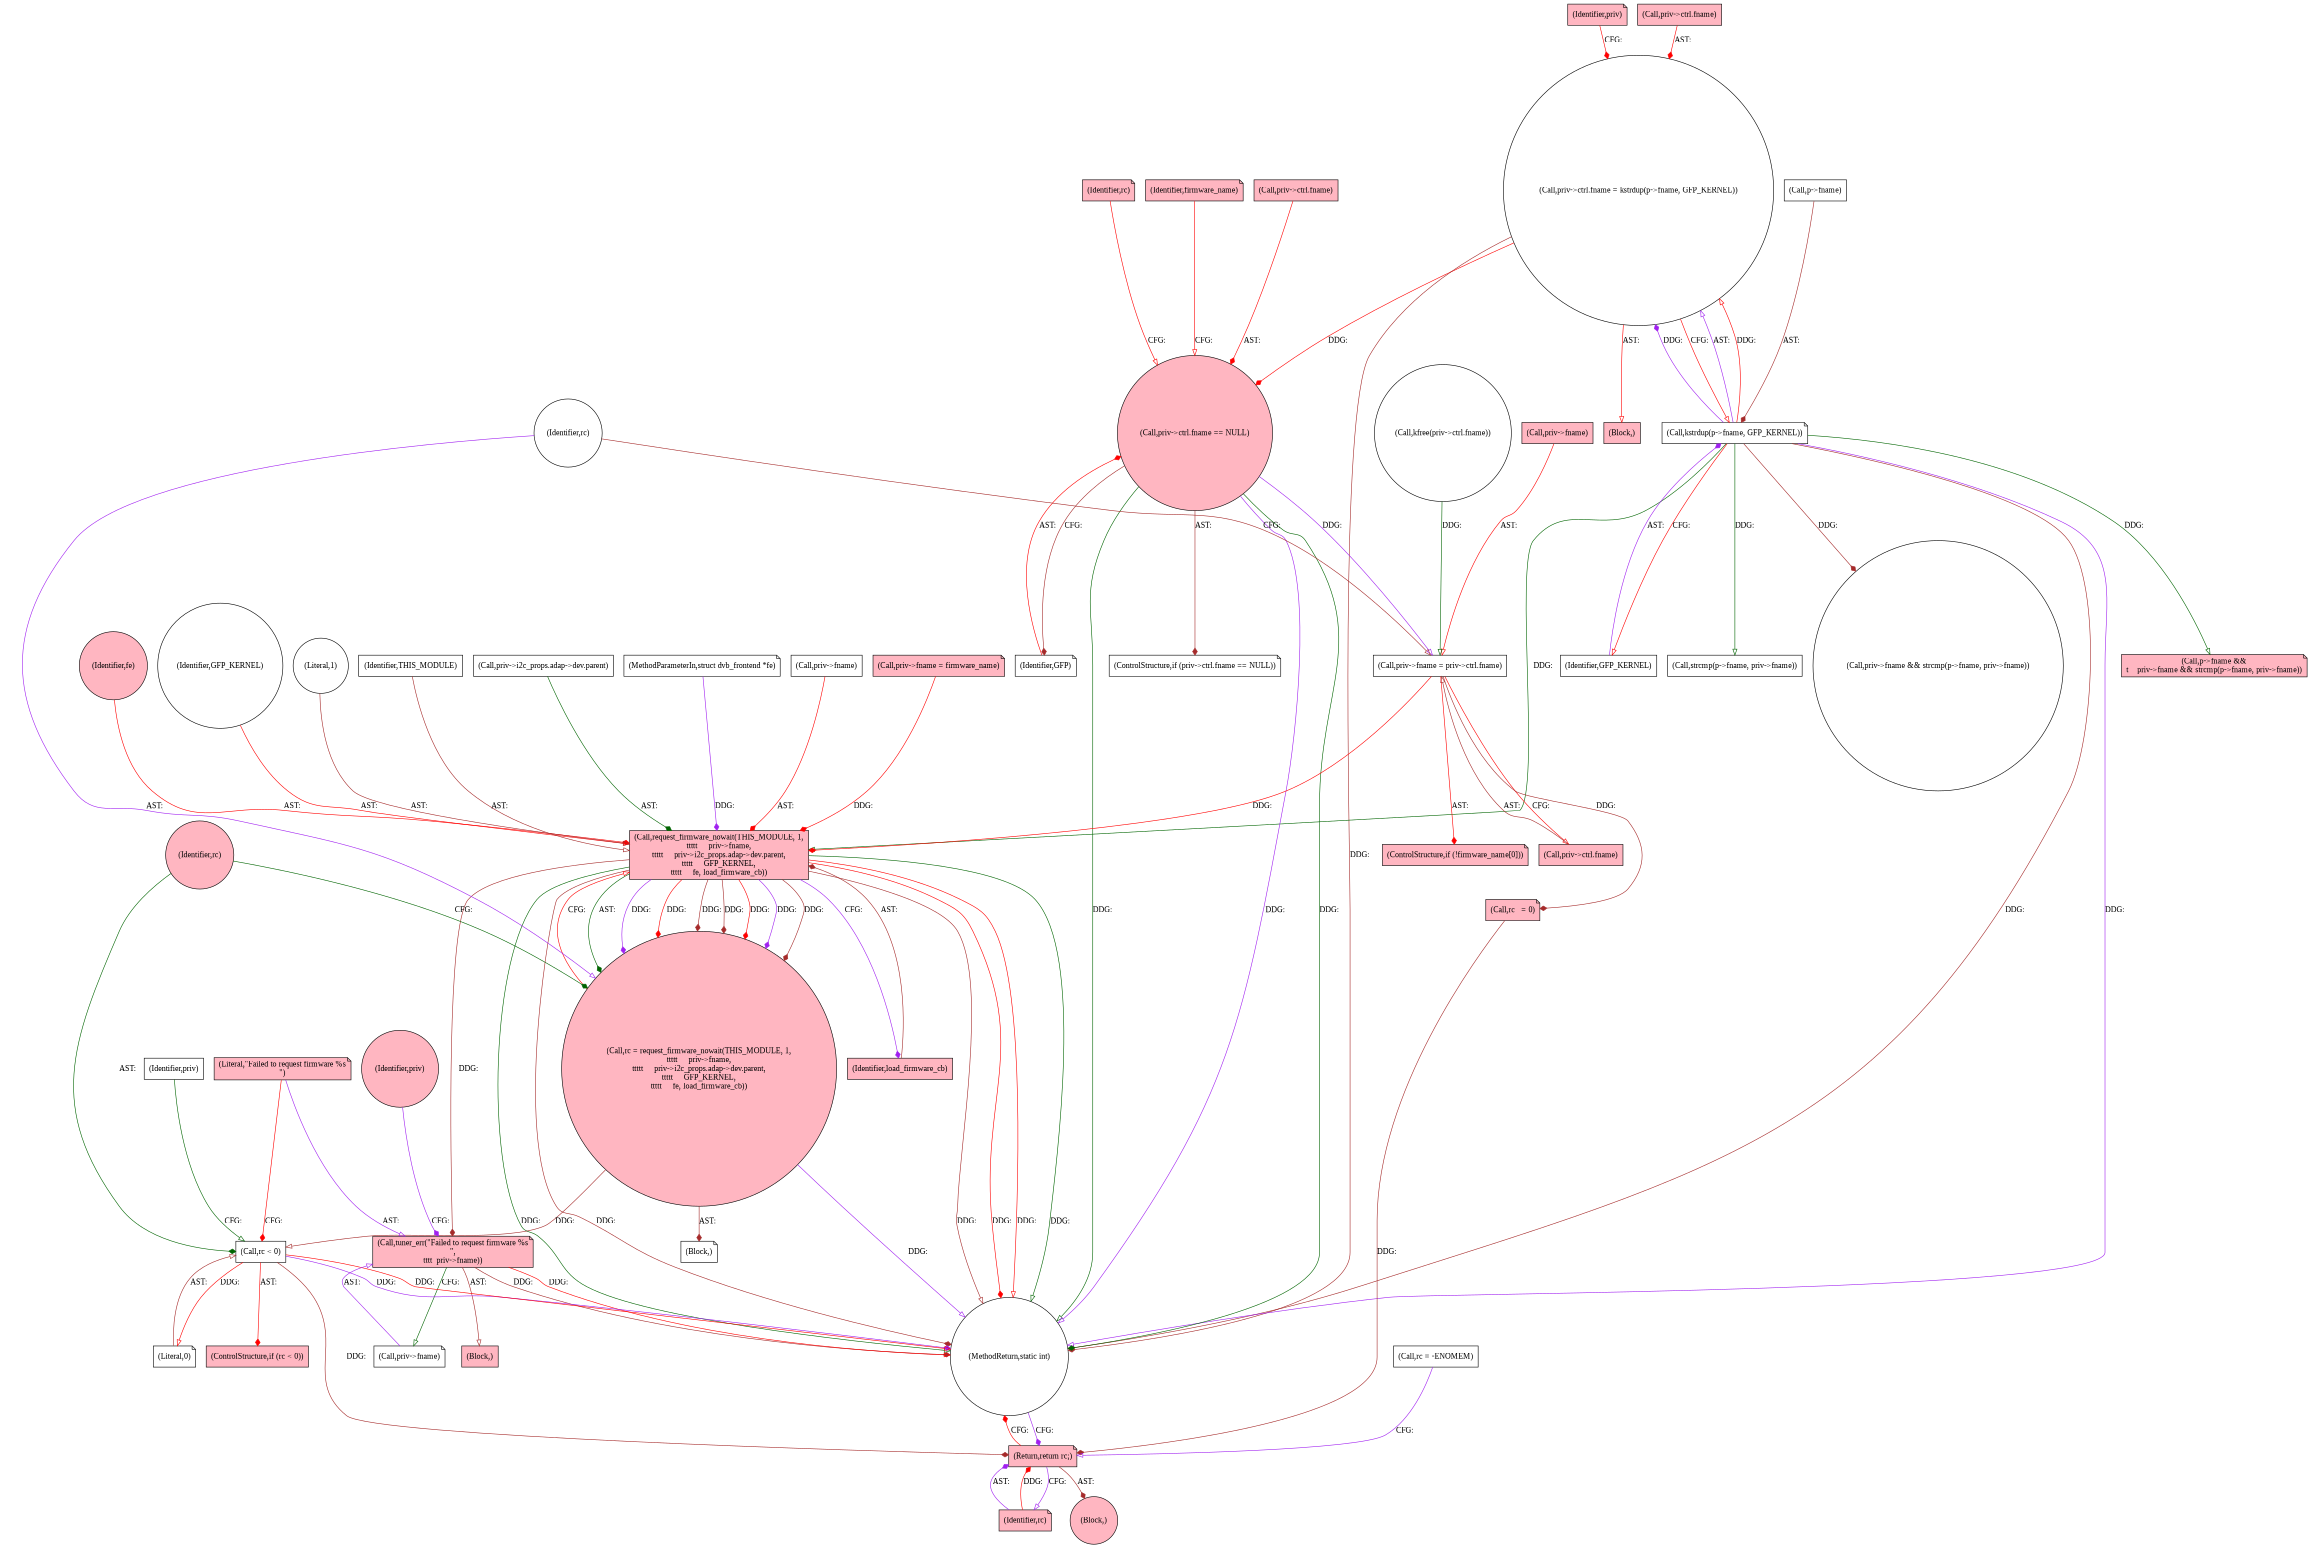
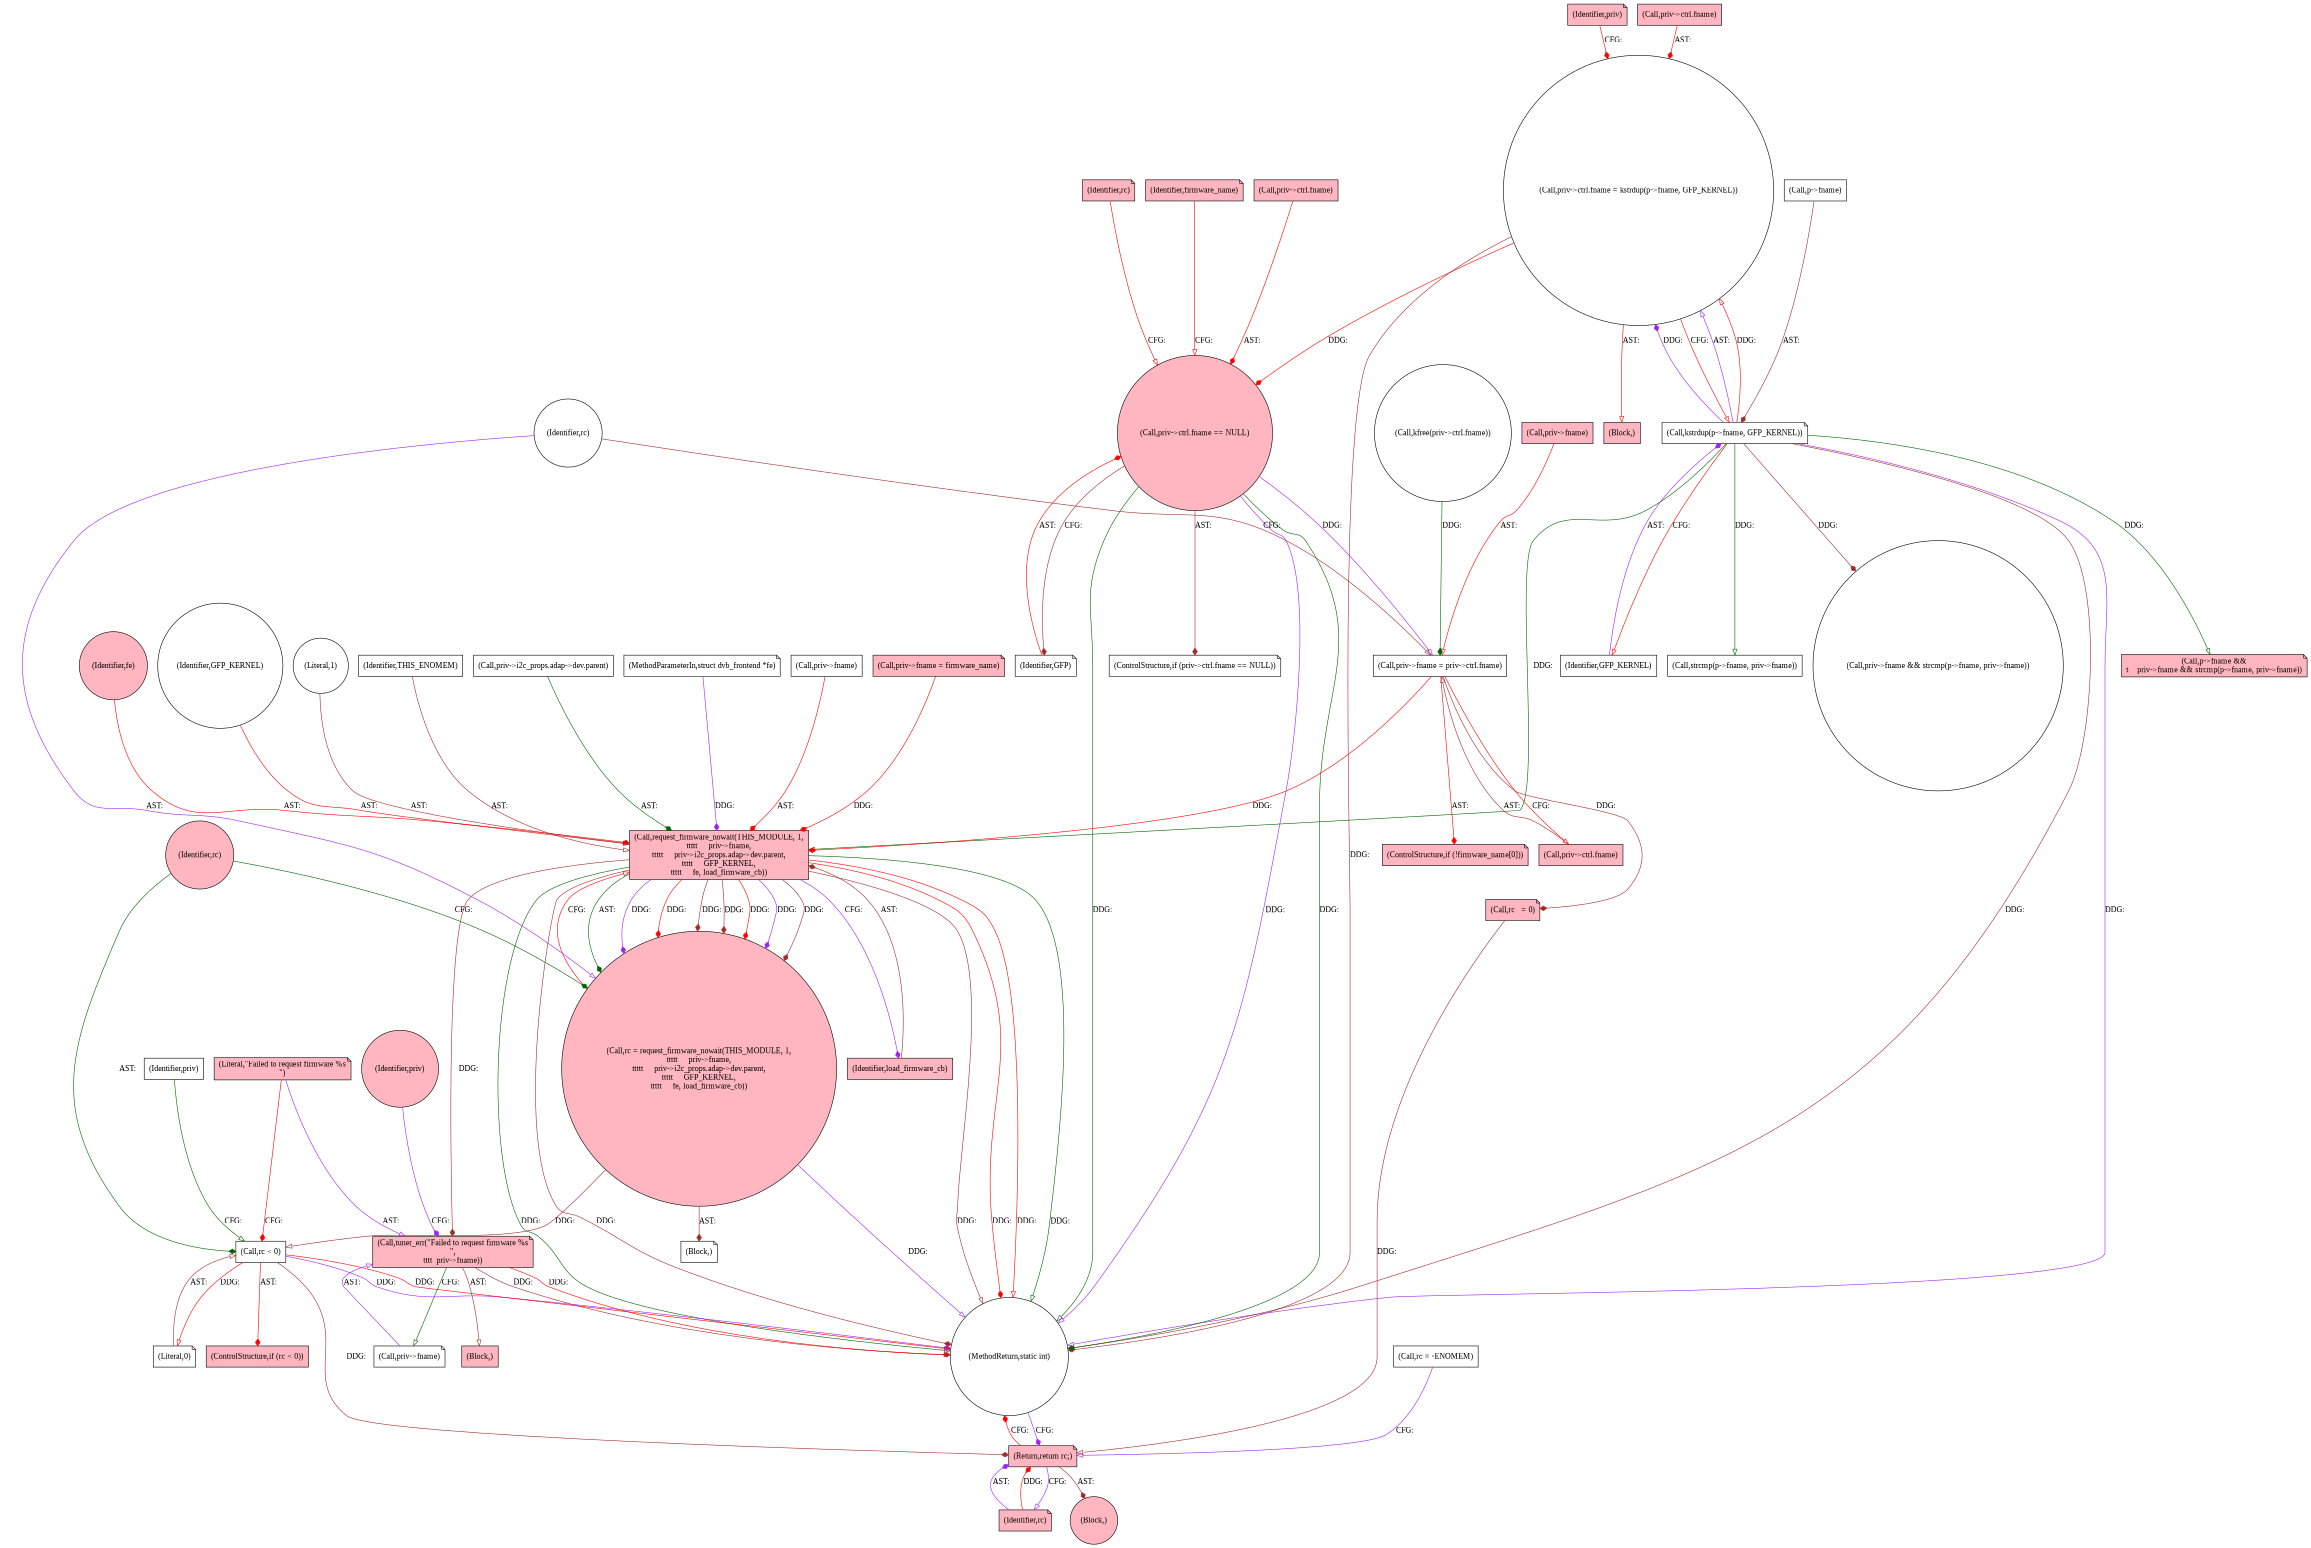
  digraph {
    fontname="Liberation Serif"
    node [fillcolor=lightpink fontname="Liberation Serif" shape=box style=filled]
    edge [arrowhead=diamond color=red fontname="Liberation Serif"]
    n1 [fillcolor=white label="(Call,priv->ctrl.fname = kstrdup(p->fname, GFP_KERNEL))" shape=circle]
    n2 [fillcolor=white label="(Call,kstrdup(p->fname, GFP_KERNEL))" shape=note]
    n3 [label="(Call,priv->ctrl.fname == NULL)" shape=circle]
    n4 [fillcolor=white label="(MethodReturn,static int)" shape=circle]
    n5 [label="(Block,)"]
    n6 [label="(Call,request_firmware_nowait(THIS_MODULE, 1,\n\t\t\t\t\t     priv->fname,\n\t\t\t\t\t     priv->i2c_props.adap->dev.parent,\n\t\t\t\t\t     GFP_KERNEL,\n\t\t\t\t\t     fe, load_firmware_cb))"]
    n7 [label="(Call,p->fname &&\n\t    priv->fname && strcmp(p->fname, priv->fname))" shape=note]
    n8 [fillcolor=white label="(Identifier,GFP_KERNEL)"]
    n9 [fillcolor=white label="(Call,strcmp(p->fname, priv->fname))"]
    n10 [fillcolor=white label="(Call,priv->fname && strcmp(p->fname, priv->fname))" shape=circle]
    n11 [fillcolor=white label="(Call,priv->fname = priv->ctrl.fname)"]
    n12 [fillcolor=white label="(ControlStructure,if (priv->ctrl.fname == NULL))" shape=note]
    n13 [fillcolor=white label="(Identifier,GFP)" shape=note]
    n14 [label="(Return,return rc;)" shape=note]
    n15 [label="(Call,rc = request_firmware_nowait(THIS_MODULE, 1,\n\t\t\t\t\t     priv->fname,\n\t\t\t\t\t     priv->i2c_props.adap->dev.parent,\n\t\t\t\t\t     GFP_KERNEL,\n\t\t\t\t\t     fe, load_firmware_cb))" shape=circle]
    n16 [label="(Call,tuner_err(\"Failed to request firmware %s\n\",\n\t\t\t\t  priv->fname))" shape=note]
    n17 [label="(Identifier,load_firmware_cb)"]
    n18 [label="(Call,priv->ctrl.fname)"]
    n19 [label="(ControlStructure,if (!firmware_name[0]))" shape=note]
    n20 [label="(Call,rc   = 0)" shape=note]
    n21 [fillcolor=white label="(Call,rc < 0)"]
    n22 [fillcolor=white label="(Block,)" shape=note]
    n23 [fillcolor=white label="(Call,priv->fname)" shape=note]
    n24 [label="(Block,)"]
    n25 [fillcolor=white label="(Literal,0)" shape=note]
    n26 [label="(ControlStructure,if (rc < 0))"]
    n27 [label="(Identifier,rc)" shape=note]
    n28 [label="(Block,)" shape=circle]
    n29 [fillcolor=white label="(Call,priv->fname)"]
    n30 [label="(Identifier,priv)" shape=note]
    n31 [label="(Call,priv->fname = firmware_name)" shape=note]
    n32 [label="(Call,priv->fname)"]
    n33 [label="(Identifier,fe)" shape=circle]
    n34 [label="(Identifier,rc)" shape=note]
    n35 [fillcolor=white label="(Call,p->fname)"]
    n36 [label="(Identifier,firmware_name)" shape=note]
    n37 [fillcolor=white label="(Identifier,priv)"]
    n38 [label="(Call,priv->ctrl.fname)"]
    n39 [label="(Call,priv->ctrl.fname)"]
    n40 [fillcolor=white label="(Identifier,GFP_KERNEL)" shape=circle]
    n41 [fillcolor=white label="(Literal,1)" shape=circle]
    n42 [label="(Identifier,priv)" shape=circle]
    n43 [fillcolor=white label="(Identifier,rc)" shape=circle]
-   n44 [fillcolor=white label="(Identifier,THIS_MODULE)"]
+   n44 [fillcolor=white label="(Identifier,THIS_ENOMEM)"]
    n45 [fillcolor=white label="(Call,priv->i2c_props.adap->dev.parent)"]
    n46 [fillcolor=white label="(Call,rc = -ENOMEM)"]
    n47 [fillcolor=white label="(MethodParameterIn,struct dvb_frontend *fe)" shape=note]
    n48 [label="(Literal,\"Failed to request firmware %s\n\")" shape=note]
    n49 [label="(Identifier,rc)" shape=circle]
    n50 [fillcolor=white label="(Call,kfree(priv->ctrl.fname))" shape=circle]
    n1 -> n2 [arrowhead=onormal label="CFG: "]
    n1 -> n3 [label="DDG: "]
    n1 -> n4 [color=brown label="DDG: "]
    n1 -> n5 [arrowhead=onormal label="AST: "]
    n2 -> n1 [arrowhead=onormal color=purple label="AST: "]
    n2 -> n1 [arrowhead=onormal label="DDG: "]
    n2 -> n1 [color=purple label="DDG: "]
    n2 -> n4 [arrowhead=onormal color=brown label="DDG: "]
    n2 -> n4 [arrowhead=onormal color=purple label="DDG: "]
    n2 -> n6 [arrowhead=onormal color=darkgreen label="DDG: "]
    n2 -> n7 [arrowhead=onormal color=darkgreen label="DDG: "]
    n2 -> n8 [arrowhead=onormal label="CFG: "]
    n2 -> n9 [arrowhead=onormal color=darkgreen label="DDG: "]
    n2 -> n10 [color=brown label="DDG: "]
    n3 -> n4 [color=darkgreen label="DDG: "]
    n3 -> n4 [arrowhead=onormal color=darkgreen label="DDG: "]
    n3 -> n4 [arrowhead=onormal color=purple label="DDG: "]
    n3 -> n11 [arrowhead=onormal color=purple label="DDG: "]
    n3 -> n12 [color=brown label="AST: "]
    n3 -> n13 [color=brown label="CFG: "]
    n4 -> n14 [color=purple label="CFG: "]
    n6 -> n4 [arrowhead=onormal color=darkgreen label="DDG: "]
    n6 -> n4 [arrowhead=onormal color=darkgreen label="DDG: "]
    n6 -> n4 [color=brown label="DDG: "]
    n6 -> n4 [arrowhead=onormal color=brown label="DDG: "]
    n6 -> n4 [label="DDG: "]
    n6 -> n4 [arrowhead=onormal label="DDG: "]
    n6 -> n15 [color=darkgreen label="AST: "]
    n6 -> n15 [color=purple label="DDG: "]
    n6 -> n15 [label="DDG: "]
    n6 -> n15 [color=brown label="DDG: "]
    n6 -> n15 [color=brown label="DDG: "]
    n6 -> n15 [label="DDG: "]
    n6 -> n15 [color=purple label="DDG: "]
    n6 -> n15 [color=brown label="DDG: "]
    n6 -> n16 [color=brown label="DDG: "]
    n6 -> n17 [color=purple label="CFG: "]
    n8 -> n2 [color=purple label="AST: "]
    n11 -> n6 [label="DDG: "]
    n11 -> n18 [arrowhead=onormal label="CFG: "]
    n11 -> n19 [label="AST: "]
    n11 -> n20 [color=brown label="DDG: "]
    n13 -> n3 [label="AST: "]
    n14 -> n4 [label="CFG: "]
    n14 -> n27 [arrowhead=onormal color=purple label="CFG: "]
    n14 -> n28 [color=brown label="AST: "]
    n15 -> n4 [arrowhead=onormal color=purple label="DDG: "]
    n15 -> n6 [arrowhead=onormal label="CFG: "]
    n15 -> n21 [arrowhead=onormal color=brown label="DDG: "]
    n15 -> n22 [color=brown label="AST: "]
    n16 -> n4 [color=brown label="DDG: "]
    n16 -> n4 [arrowhead=onormal label="DDG: "]
    n16 -> n23 [arrowhead=onormal color=darkgreen label="CFG: "]
    n16 -> n24 [arrowhead=onormal color=brown label="AST: "]
    n17 -> n6 [color=brown label="AST: "]
    n18 -> n11 [arrowhead=onormal color=brown label="AST: "]
-   n20 -> n14 [color=brown label="DDG: "]
+   n20 -> n14 [arrowhead=onormal color=brown label="DDG: "]
    n21 -> n4 [color=purple label="DDG: "]
    n21 -> n4 [arrowhead=onormal label="DDG: "]
    n21 -> n14 [color=brown label="DDG: "]
    n21 -> n25 [arrowhead=onormal label="DDG: "]
    n21 -> n26 [label="AST: "]
    n23 -> n16 [arrowhead=onormal color=purple label="AST: "]
    n25 -> n21 [arrowhead=onormal color=brown label="AST: "]
    n27 -> n14 [color=purple label="AST: "]
    n27 -> n14 [label="DDG: "]
    n29 -> n6 [label="AST: "]
    n30 -> n1 [label="CFG: "]
    n31 -> n6 [label="DDG: "]
    n32 -> n11 [arrowhead=onormal label="AST: "]
    n33 -> n6 [label="AST: "]
    n34 -> n3 [arrowhead=onormal label="CFG: "]
    n35 -> n2 [color=brown label="AST: "]
    n36 -> n3 [arrowhead=onormal label="CFG: "]
    n37 -> n21 [arrowhead=onormal color=darkgreen label="CFG: "]
    n38 -> n1 [label="AST: "]
    n39 -> n3 [label="AST: "]
    n40 -> n6 [arrowhead=onormal label="AST: "]
    n41 -> n6 [arrowhead=onormal color=brown label="AST: "]
    n42 -> n16 [color=purple label="CFG: "]
    n43 -> n11 [arrowhead=onormal color=brown label="CFG: "]
    n43 -> n15 [arrowhead=onormal color=purple label="AST: "]
    n44 -> n6 [arrowhead=onormal color=brown label="AST: "]
    n45 -> n6 [color=darkgreen label="AST: "]
    n46 -> n14 [arrowhead=onormal color=purple label="CFG: "]
    n47 -> n6 [color=purple label="DDG: "]
    n48 -> n16 [arrowhead=onormal color=purple label="AST: "]
    n48 -> n21 [label="CFG: "]
    n49 -> n15 [color=darkgreen label="CFG: "]
    n49 -> n21 [color=darkgreen label="AST: "]
-   n50 -> n11 [arrowhead=onormal color=darkgreen label="DDG: "]
+   n50 -> n11 [color=darkgreen label="DDG: "]
  }
